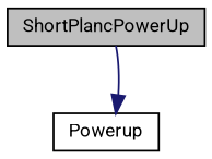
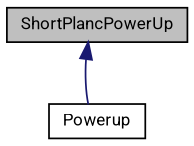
  digraph {
    fontname=Roboto
    node [color=black fontname=Roboto fontsize=10 shape=record style=filled]
    n1 [fillcolor=grey75 fontcolor=black height=0.2 label=ShortPlancPowerUp width=0.4]
    n2 [fillcolor=white height=0.2 label=Powerup width=0.4]
-   n2 -> n1 [color=midnightblue dir=back fontname=Roboto fontsize=10 labelfontname=Helvetica labelfontsize=10 style=solid]
+   n1 -> n2 [color=midnightblue dir=back fontname=Roboto fontsize=10 labelfontname=Helvetica labelfontsize=10 style=solid]
  }
